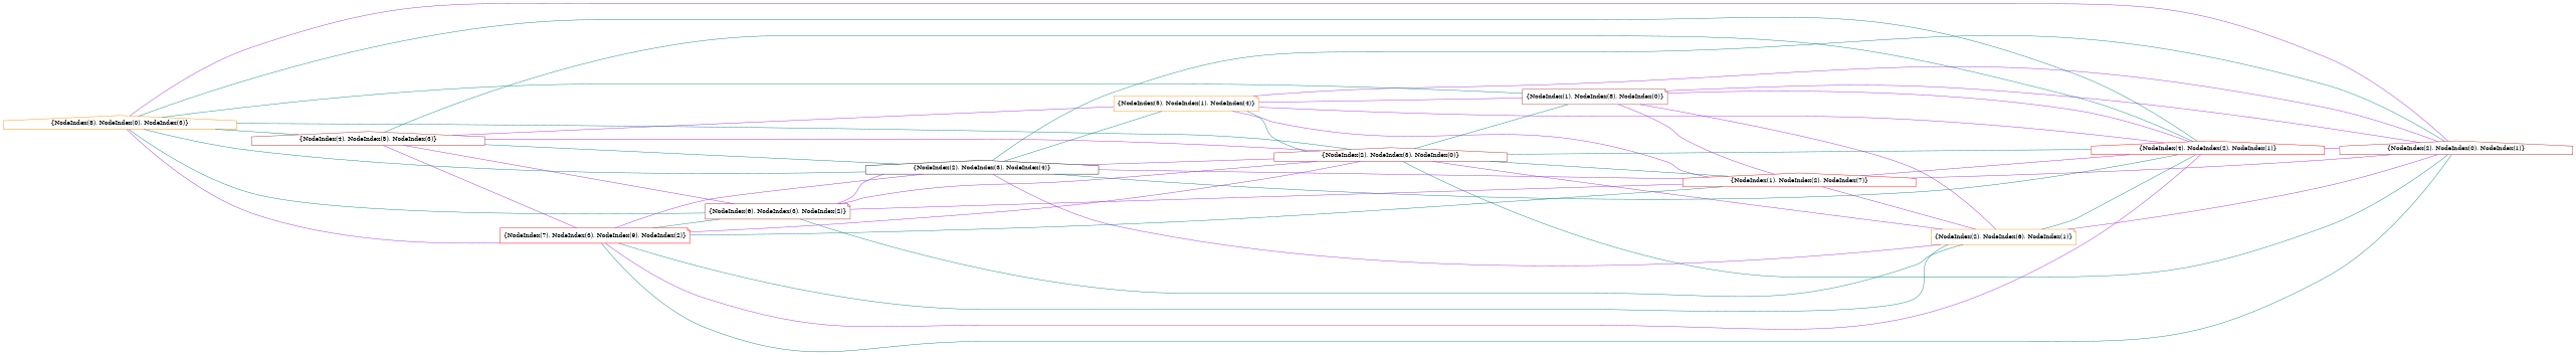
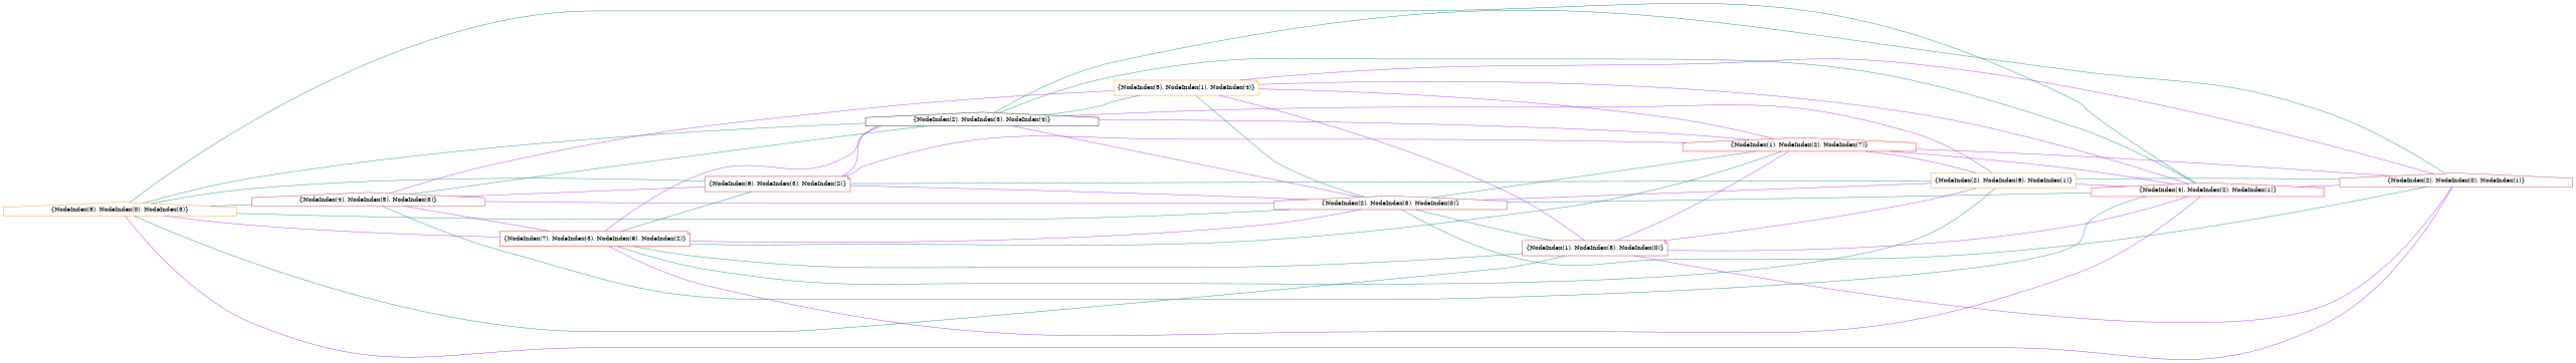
  graph {
    rankdir=LR
    node [color=brown shape=house]
    edge [color=purple]
    n1 [label="{NodeIndex(2), NodeIndex(0), NodeIndex(1)}"]
    n2 [color=red label="{NodeIndex(4), NodeIndex(2), NodeIndex(1)}"]
    n3 [color=darkorange label="{NodeIndex(2), NodeIndex(6), NodeIndex(1)}" shape=note]
    n4 [color=red label="{NodeIndex(1), NodeIndex(2), NodeIndex(7)}"]
    n5 [color=darkorange label="{NodeIndex(5), NodeIndex(1), NodeIndex(4)}" shape=note]
    n6 [label="{NodeIndex(2), NodeIndex(3), NodeIndex(0)}"]
    n7 [label="{NodeIndex(1), NodeIndex(8), NodeIndex(0)}" shape=note]
    n8 [color=black label="{NodeIndex(2), NodeIndex(3), NodeIndex(4)}"]
    n9 [label="{NodeIndex(6), NodeIndex(3), NodeIndex(2)}" shape=note]
    n10 [color=red label="{NodeIndex(7), NodeIndex(3), NodeIndex(9), NodeIndex(2)}" shape=note]
    n11 [label="{NodeIndex(4), NodeIndex(5), NodeIndex(3)}"]
    n12 [color=darkorange label="{NodeIndex(8), NodeIndex(0), NodeIndex(3)}"]
    n2 -- n1
-   n3 -- n1
-   n3 -- n2 [color=teal]
+   n3 -- n1 [color=teal]
+   n3 -- n2
    n4 -- n1
    n4 -- n2
    n4 -- n3
    n5 -- n1
    n5 -- n2
    n5 -- n4
    n5 -- n6 [color=teal]
    n6 -- n1 [color=teal]
    n6 -- n2 [color=teal]
    n6 -- n3
    n6 -- n4 [color=teal]
    n6 -- n7 [color=teal]
    n7 -- n1
    n7 -- n2
    n7 -- n3
    n7 -- n4
    n7 -- n5
    n8 -- n1 [color=teal]
    n8 -- n2 [color=teal]
    n8 -- n3
    n8 -- n4
    n8 -- n5 [color=teal]
    n8 -- n6
    n9 -- n3 [color=teal]
    n9 -- n4
    n9 -- n6
    n9 -- n8
-   n10 -- n1 [color=teal]
+   n10 -- n7 [color=teal]
    n10 -- n2
    n10 -- n3 [color=teal]
    n10 -- n4 [color=teal]
    n10 -- n6
    n10 -- n8
    n10 -- n9 [color=teal]
    n11 -- n2 [color=teal]
    n11 -- n5
    n11 -- n6
    n11 -- n8 [color=teal]
    n11 -- n9
    n11 -- n10
    n12 -- n1
    n12 -- n2 [color=teal]
    n12 -- n6 [color=teal]
    n12 -- n7 [color=teal]
    n12 -- n8 [color=teal]
    n12 -- n9 [color=teal]
    n12 -- n10
    n12 -- n11 [color=teal]
  }
